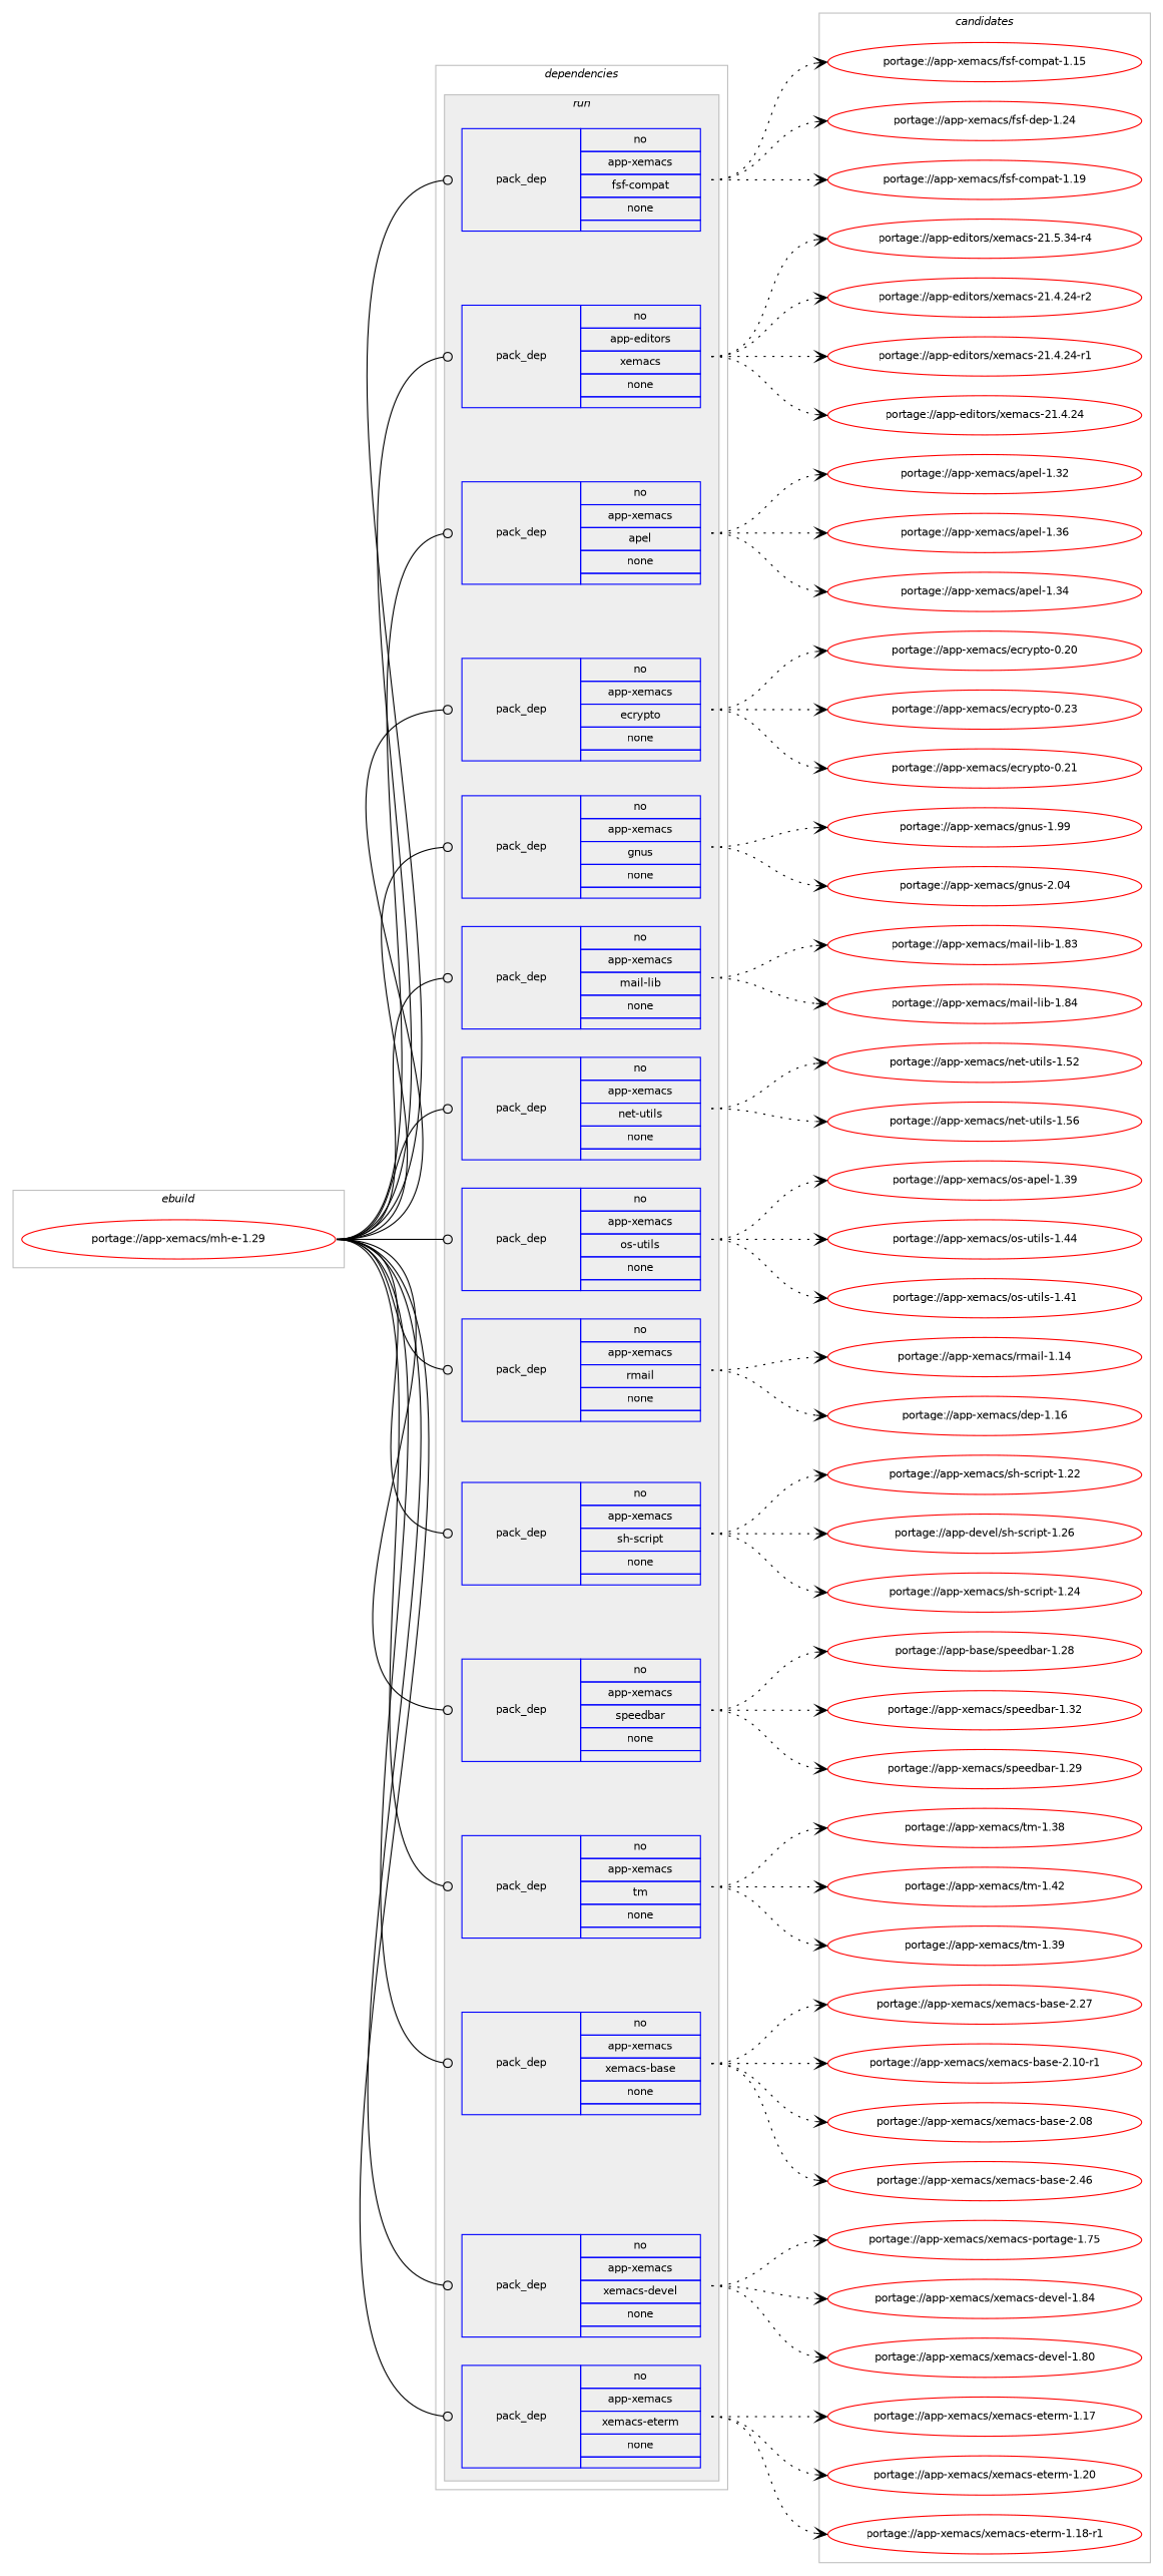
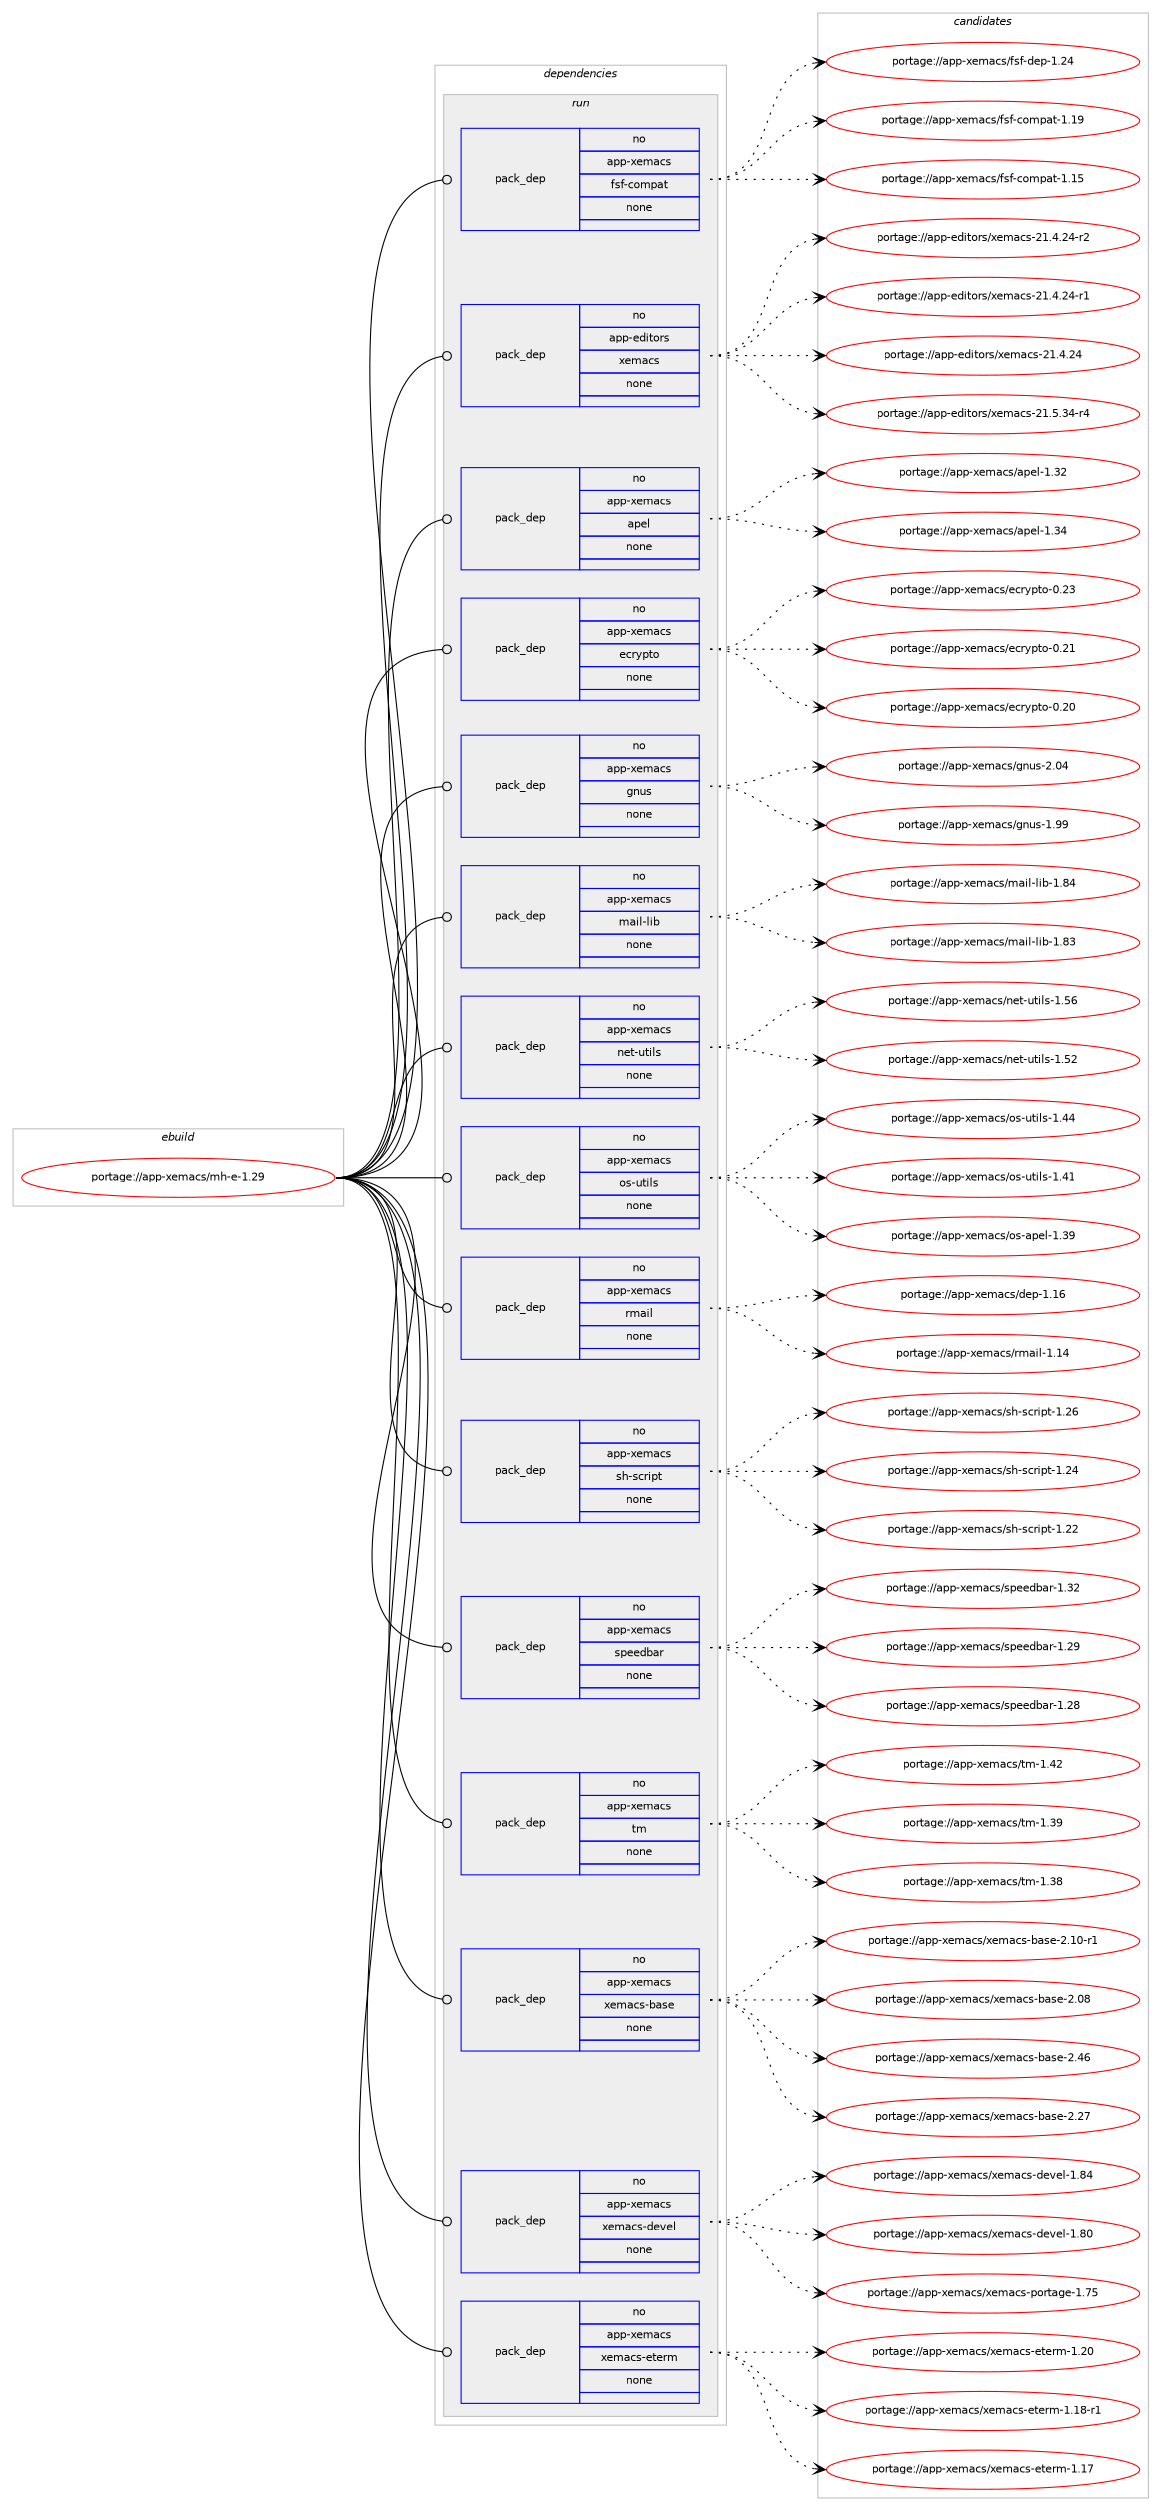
  digraph {
    compound=true
    concentrate=true
    fontname=Helvetica
    fontsize=10
    newrank=true
    rankdir=LR
    ranksep=1.5
    node [color=red fontname=Helvetica fontsize=10]
    edge [arrowhead=vee headport=w style=dotted tailport=e weight=100]
    n1 [label="portage://app-xemacs/mh-e-1.29" width=4]
    n2 [color=blue label=<<TABLE BORDER="0" CELLBORDER="1" CELLSPACING="0" CELLPADDING="4" WIDTH="220"><TR><TD ROWSPAN="6" CELLPADDING="30">pack_dep</TD></TR><TR><TD WIDTH="110">no</TD></TR><TR><TD>app-xemacs</TD></TR><TR><TD>fsf-compat</TD></TR><TR><TD>none</TD></TR><TR><TD></TD></TR></TABLE>> shape=none]
    n3 [color=blue label=<<TABLE BORDER="0" CELLBORDER="1" CELLSPACING="0" CELLPADDING="4" WIDTH="220"><TR><TD ROWSPAN="6" CELLPADDING="30">pack_dep</TD></TR><TR><TD WIDTH="110">no</TD></TR><TR><TD>app-editors</TD></TR><TR><TD>xemacs</TD></TR><TR><TD>none</TD></TR><TR><TD></TD></TR></TABLE>> shape=none]
    n4 [color=blue label=<<TABLE BORDER="0" CELLBORDER="1" CELLSPACING="0" CELLPADDING="4" WIDTH="220"><TR><TD ROWSPAN="6" CELLPADDING="30">pack_dep</TD></TR><TR><TD WIDTH="110">no</TD></TR><TR><TD>app-xemacs</TD></TR><TR><TD>apel</TD></TR><TR><TD>none</TD></TR><TR><TD></TD></TR></TABLE>> shape=none]
    n5 [color=blue label=<<TABLE BORDER="0" CELLBORDER="1" CELLSPACING="0" CELLPADDING="4" WIDTH="220"><TR><TD ROWSPAN="6" CELLPADDING="30">pack_dep</TD></TR><TR><TD WIDTH="110">no</TD></TR><TR><TD>app-xemacs</TD></TR><TR><TD>ecrypto</TD></TR><TR><TD>none</TD></TR><TR><TD></TD></TR></TABLE>> shape=none]
    n6 [color=blue label=<<TABLE BORDER="0" CELLBORDER="1" CELLSPACING="0" CELLPADDING="4" WIDTH="220"><TR><TD ROWSPAN="6" CELLPADDING="30">pack_dep</TD></TR><TR><TD WIDTH="110">no</TD></TR><TR><TD>app-xemacs</TD></TR><TR><TD>gnus</TD></TR><TR><TD>none</TD></TR><TR><TD></TD></TR></TABLE>> shape=none]
    n7 [color=blue label=<<TABLE BORDER="0" CELLBORDER="1" CELLSPACING="0" CELLPADDING="4" WIDTH="220"><TR><TD ROWSPAN="6" CELLPADDING="30">pack_dep</TD></TR><TR><TD WIDTH="110">no</TD></TR><TR><TD>app-xemacs</TD></TR><TR><TD>mail-lib</TD></TR><TR><TD>none</TD></TR><TR><TD></TD></TR></TABLE>> shape=none]
    n8 [color=blue label=<<TABLE BORDER="0" CELLBORDER="1" CELLSPACING="0" CELLPADDING="4" WIDTH="220"><TR><TD ROWSPAN="6" CELLPADDING="30">pack_dep</TD></TR><TR><TD WIDTH="110">no</TD></TR><TR><TD>app-xemacs</TD></TR><TR><TD>net-utils</TD></TR><TR><TD>none</TD></TR><TR><TD></TD></TR></TABLE>> shape=none]
    n9 [color=blue label=<<TABLE BORDER="0" CELLBORDER="1" CELLSPACING="0" CELLPADDING="4" WIDTH="220"><TR><TD ROWSPAN="6" CELLPADDING="30">pack_dep</TD></TR><TR><TD WIDTH="110">no</TD></TR><TR><TD>app-xemacs</TD></TR><TR><TD>os-utils</TD></TR><TR><TD>none</TD></TR><TR><TD></TD></TR></TABLE>> shape=none]
    n10 [color=blue label=<<TABLE BORDER="0" CELLBORDER="1" CELLSPACING="0" CELLPADDING="4" WIDTH="220"><TR><TD ROWSPAN="6" CELLPADDING="30">pack_dep</TD></TR><TR><TD WIDTH="110">no</TD></TR><TR><TD>app-xemacs</TD></TR><TR><TD>rmail</TD></TR><TR><TD>none</TD></TR><TR><TD></TD></TR></TABLE>> shape=none]
    n11 [color=blue label=<<TABLE BORDER="0" CELLBORDER="1" CELLSPACING="0" CELLPADDING="4" WIDTH="220"><TR><TD ROWSPAN="6" CELLPADDING="30">pack_dep</TD></TR><TR><TD WIDTH="110">no</TD></TR><TR><TD>app-xemacs</TD></TR><TR><TD>sh-script</TD></TR><TR><TD>none</TD></TR><TR><TD></TD></TR></TABLE>> shape=none]
    n12 [color=blue label=<<TABLE BORDER="0" CELLBORDER="1" CELLSPACING="0" CELLPADDING="4" WIDTH="220"><TR><TD ROWSPAN="6" CELLPADDING="30">pack_dep</TD></TR><TR><TD WIDTH="110">no</TD></TR><TR><TD>app-xemacs</TD></TR><TR><TD>speedbar</TD></TR><TR><TD>none</TD></TR><TR><TD></TD></TR></TABLE>> shape=none]
    n13 [color=blue label=<<TABLE BORDER="0" CELLBORDER="1" CELLSPACING="0" CELLPADDING="4" WIDTH="220"><TR><TD ROWSPAN="6" CELLPADDING="30">pack_dep</TD></TR><TR><TD WIDTH="110">no</TD></TR><TR><TD>app-xemacs</TD></TR><TR><TD>tm</TD></TR><TR><TD>none</TD></TR><TR><TD></TD></TR></TABLE>> shape=none]
    n14 [color=blue label=<<TABLE BORDER="0" CELLBORDER="1" CELLSPACING="0" CELLPADDING="4" WIDTH="220"><TR><TD ROWSPAN="6" CELLPADDING="30">pack_dep</TD></TR><TR><TD WIDTH="110">no</TD></TR><TR><TD>app-xemacs</TD></TR><TR><TD>xemacs-base</TD></TR><TR><TD>none</TD></TR><TR><TD></TD></TR></TABLE>> shape=none]
    n15 [color=blue label=<<TABLE BORDER="0" CELLBORDER="1" CELLSPACING="0" CELLPADDING="4" WIDTH="220"><TR><TD ROWSPAN="6" CELLPADDING="30">pack_dep</TD></TR><TR><TD WIDTH="110">no</TD></TR><TR><TD>app-xemacs</TD></TR><TR><TD>xemacs-devel</TD></TR><TR><TD>none</TD></TR><TR><TD></TD></TR></TABLE>> shape=none]
    n16 [color=blue label=<<TABLE BORDER="0" CELLBORDER="1" CELLSPACING="0" CELLPADDING="4" WIDTH="220"><TR><TD ROWSPAN="6" CELLPADDING="30">pack_dep</TD></TR><TR><TD WIDTH="110">no</TD></TR><TR><TD>app-xemacs</TD></TR><TR><TD>xemacs-eterm</TD></TR><TR><TD>none</TD></TR><TR><TD></TD></TR></TABLE>> shape=none]
    n17 [label="portage://app-editors/xemacs-21.5.34-r4" width=4]
    n18 [label="portage://app-editors/xemacs-21.4.24-r2" width=4]
    n19 [label="portage://app-editors/xemacs-21.4.24-r1" width=4]
    n20 [label="portage://app-editors/xemacs-21.4.24" width=4]
-   n21 [label="portage://app-xemacs/apel-1.36" width=4]
    n22 [label="portage://app-xemacs/apel-1.34" width=4]
    n23 [label="portage://app-xemacs/apel-1.32" width=4]
    n24 [label="portage://app-xemacs/ecrypto-0.23" width=4]
    n25 [label="portage://app-xemacs/ecrypto-0.21" width=4]
    n26 [label="portage://app-xemacs/ecrypto-0.20" width=4]
    n27 [label="portage://app-xemacs/fsf-dep-1.24" width=4]
    n28 [label="portage://app-xemacs/fsf-compat-1.19" width=4]
    n29 [label="portage://app-xemacs/fsf-compat-1.15" width=4]
    n30 [label="portage://app-xemacs/gnus-2.04" width=4]
    n31 [label="portage://app-xemacs/gnus-1.99" width=4]
    n32 [label="portage://app-xemacs/mail-lib-1.84" width=4]
    n33 [label="portage://app-xemacs/mail-lib-1.83" width=4]
    n34 [label="portage://app-xemacs/net-utils-1.56" width=4]
    n35 [label="portage://app-xemacs/net-utils-1.52" width=4]
    n36 [label="portage://app-xemacs/os-utils-1.44" width=4]
    n37 [label="portage://app-xemacs/os-utils-1.41" width=4]
    n38 [label="portage://app-xemacs/os-apel-1.39" width=4]
    n39 [label="portage://app-xemacs/dep-1.16" width=4]
    n40 [label="portage://app-xemacs/rmail-1.14" width=4]
-   n41 [label="portage://app-devel/sh-script-1.26" width=4]
+   n41 [label="portage://app-xemacs/sh-script-1.26" width=4]
    n42 [label="portage://app-xemacs/sh-script-1.24" width=4]
    n43 [label="portage://app-xemacs/sh-script-1.22" width=4]
    n44 [label="portage://app-xemacs/speedbar-1.32" width=4]
    n45 [label="portage://app-xemacs/speedbar-1.29" width=4]
-   n46 [label="portage://app-base/speedbar-1.28" width=4]
+   n46 [label="portage://app-xemacs/speedbar-1.28" width=4]
    n47 [label="portage://app-xemacs/tm-1.42" width=4]
    n48 [label="portage://app-xemacs/tm-1.39" width=4]
    n49 [label="portage://app-xemacs/tm-1.38" width=4]
    n50 [label="portage://app-xemacs/xemacs-base-2.46" width=4]
    n51 [label="portage://app-xemacs/xemacs-base-2.27" width=4]
    n52 [label="portage://app-xemacs/xemacs-base-2.10-r1" width=4]
    n53 [label="portage://app-xemacs/xemacs-base-2.08" width=4]
    n54 [label="portage://app-xemacs/xemacs-devel-1.84" width=4]
    n55 [label="portage://app-xemacs/xemacs-devel-1.80" width=4]
    n56 [label="portage://app-xemacs/xemacs-portage-1.75" width=4]
    n57 [label="portage://app-xemacs/xemacs-eterm-1.20" width=4]
    n58 [label="portage://app-xemacs/xemacs-eterm-1.18-r1" width=4]
    n59 [label="portage://app-xemacs/xemacs-eterm-1.17" width=4]
    subgraph cluster_1 {
      color=gray
      label=<<i>ebuild</i>>
      rank=same
      n1
    }
    subgraph cluster_2 {
      color=gray
      label=<<i>dependencies</i>>
      subgraph cluster_3 {
        color=gray
        fillcolor="#eeeeee"
        label=<<i>compile</i>>
        style=filled
      }
      subgraph cluster_4 {
        color=gray
        fillcolor="#eeeeee"
        label=<<i>compile and run</i>>
        style=filled
      }
      subgraph cluster_5 {
        color=gray
        fillcolor="#eeeeee"
        label=<<i>run</i>>
        style=filled
        subgraph sub_6 {
          color=gray
          fillcolor="#eeeeee"
          label=<<i>run</i>>
          style=filled
          n2
        }
        subgraph sub_7 {
          color=gray
          fillcolor="#eeeeee"
          label=<<i>run</i>>
          style=filled
          n3
        }
        subgraph sub_8 {
          color=gray
          fillcolor="#eeeeee"
          label=<<i>run</i>>
          style=filled
          n4
        }
        subgraph sub_9 {
          color=gray
          fillcolor="#eeeeee"
          label=<<i>run</i>>
          style=filled
          n5
        }
        subgraph sub_10 {
          color=gray
          fillcolor="#eeeeee"
          label=<<i>run</i>>
          style=filled
          n6
        }
        subgraph sub_11 {
          color=gray
          fillcolor="#eeeeee"
          label=<<i>run</i>>
          style=filled
          n7
        }
        subgraph sub_12 {
          color=gray
          fillcolor="#eeeeee"
          label=<<i>run</i>>
          style=filled
          n8
        }
        subgraph sub_13 {
          color=gray
          fillcolor="#eeeeee"
          label=<<i>run</i>>
          style=filled
          n9
        }
        subgraph sub_14 {
          color=gray
          fillcolor="#eeeeee"
          label=<<i>run</i>>
          style=filled
          n10
        }
        subgraph sub_15 {
          color=gray
          fillcolor="#eeeeee"
          label=<<i>run</i>>
          style=filled
          n11
        }
        subgraph sub_16 {
          color=gray
          fillcolor="#eeeeee"
          label=<<i>run</i>>
          style=filled
          n12
        }
        subgraph sub_17 {
          color=gray
          fillcolor="#eeeeee"
          label=<<i>run</i>>
          style=filled
          n13
        }
        subgraph sub_18 {
          color=gray
          fillcolor="#eeeeee"
          label=<<i>run</i>>
          style=filled
          n14
        }
        subgraph sub_19 {
          color=gray
          fillcolor="#eeeeee"
          label=<<i>run</i>>
          style=filled
          n15
        }
        subgraph sub_20 {
          color=gray
          fillcolor="#eeeeee"
          label=<<i>run</i>>
          style=filled
          n16
        }
      }
    }
    subgraph cluster_21 {
      color=gray
      label=<<i>candidates</i>>
      rank=same
      subgraph sub_22 {
        color=black
        label=<<i>candidates</i>>
        nodesep=1
        rank=same
        n17
        n18
        n19
        n20
      }
      subgraph sub_23 {
        color=black
        label=<<i>candidates</i>>
        nodesep=1
        rank=same
-       n21
        n22
        n23
      }
      subgraph sub_24 {
        color=black
        label=<<i>candidates</i>>
        nodesep=1
        rank=same
        n24
        n25
        n26
      }
      subgraph sub_25 {
        color=black
        label=<<i>candidates</i>>
        nodesep=1
        rank=same
        n27
        n28
        n29
      }
      subgraph sub_26 {
        color=black
        label=<<i>candidates</i>>
        nodesep=1
        rank=same
        n30
        n31
      }
      subgraph sub_27 {
        color=black
        label=<<i>candidates</i>>
        nodesep=1
        rank=same
        n32
        n33
      }
      subgraph sub_28 {
        color=black
        label=<<i>candidates</i>>
        nodesep=1
        rank=same
        n34
        n35
      }
      subgraph sub_29 {
        color=black
        label=<<i>candidates</i>>
        nodesep=1
        rank=same
        n36
        n37
        n38
      }
      subgraph sub_30 {
        color=black
        label=<<i>candidates</i>>
        nodesep=1
        rank=same
        n39
        n40
      }
      subgraph sub_31 {
        color=black
        label=<<i>candidates</i>>
        nodesep=1
        rank=same
        n41
        n42
        n43
      }
      subgraph sub_32 {
        color=black
        label=<<i>candidates</i>>
        nodesep=1
        rank=same
        n44
        n45
        n46
      }
      subgraph sub_33 {
        color=black
        label=<<i>candidates</i>>
        nodesep=1
        rank=same
        n47
        n48
        n49
      }
      subgraph sub_34 {
        color=black
        label=<<i>candidates</i>>
        nodesep=1
        rank=same
        n50
        n51
        n52
        n53
      }
      subgraph sub_35 {
        color=black
        label=<<i>candidates</i>>
        nodesep=1
        rank=same
        n54
        n55
        n56
      }
      subgraph sub_36 {
        color=black
        label=<<i>candidates</i>>
        nodesep=1
        rank=same
        n57
        n58
        n59
      }
    }
    n1 -> n2 [arrowhead=odot style=solid weight=20]
    n1 -> n3 [arrowhead=odot style=solid weight=20]
    n1 -> n4 [arrowhead=odot style=solid weight=20]
    n1 -> n5 [arrowhead=odot style=solid weight=20]
    n1 -> n6 [arrowhead=odot style=solid weight=20]
    n1 -> n7 [arrowhead=odot style=solid weight=20]
    n1 -> n8 [arrowhead=odot style=solid weight=20]
    n1 -> n9 [arrowhead=odot style=solid weight=20]
    n1 -> n10 [arrowhead=odot style=solid weight=20]
    n1 -> n11 [arrowhead=odot style=solid weight=20]
    n1 -> n12 [arrowhead=odot style=solid weight=20]
    n1 -> n13 [arrowhead=odot style=solid weight=20]
    n1 -> n14 [arrowhead=odot style=solid weight=20]
    n1 -> n15 [arrowhead=odot style=solid weight=20]
    n1 -> n16 [arrowhead=odot style=solid weight=20]
    n2 -> n27
    n2 -> n28
    n2 -> n29
    n3 -> n17
    n3 -> n18
    n3 -> n19
    n3 -> n20
-   n4 -> n21
    n4 -> n22
    n4 -> n23
    n5 -> n24
    n5 -> n25
    n5 -> n26
    n6 -> n30
    n6 -> n31
    n7 -> n32
    n7 -> n33
    n8 -> n34
    n8 -> n35
    n9 -> n36
    n9 -> n37
    n9 -> n38
    n10 -> n39
    n10 -> n40
    n11 -> n41
    n11 -> n42
    n11 -> n43
    n12 -> n44
    n12 -> n45
    n12 -> n46
    n13 -> n47
    n13 -> n48
    n13 -> n49
    n14 -> n50
    n14 -> n51
    n14 -> n52
    n14 -> n53
    n15 -> n54
    n15 -> n55
    n15 -> n56
    n16 -> n57
    n16 -> n58
    n16 -> n59
  }
